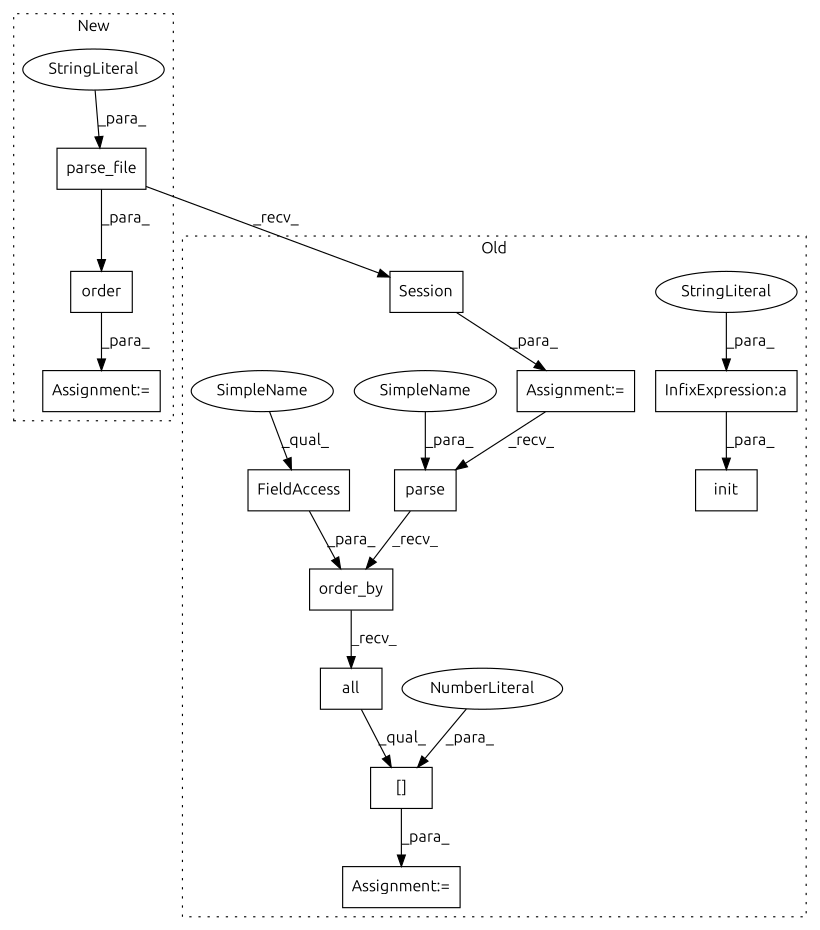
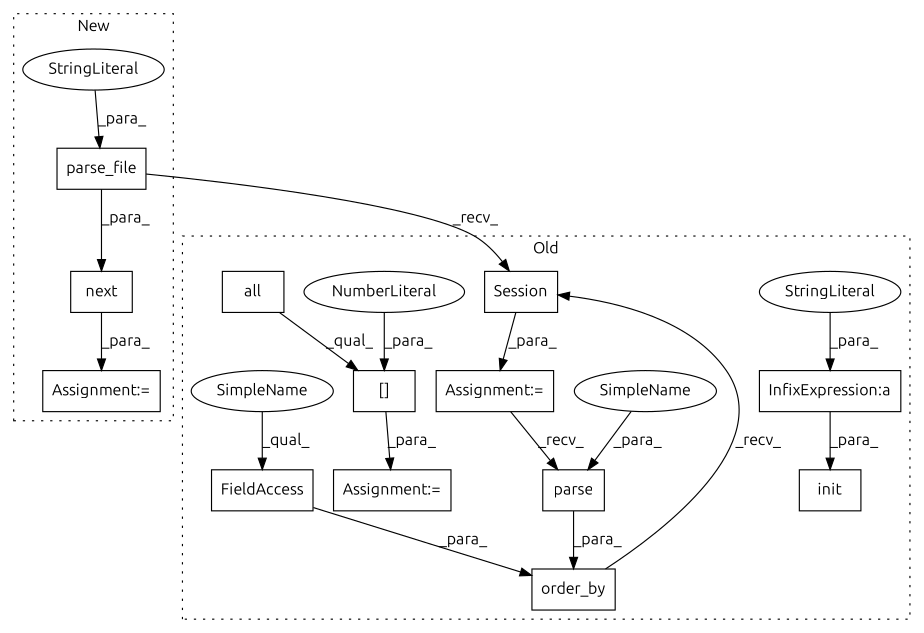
  digraph {
    fontname=Ubuntu
    node [a=32 fontname=Ubuntu l=1 s=9320 shape=box]
    edge [fontname=Ubuntu]
    n1 [l="5,1" label=init s="8895,8940"]
    n2 [a=27 l=3 label="InfixExpression:a" s=8928]
    n3 [a=45 l=28 label=StringLiteral s=8900 shape=ellipse]
    n4 [a=7 label="Assignment:=" s=9286]
    n5 [l=9 label=Session s=8942]
    n6 [l=5 label=all s=9335]
    n7 [a=2 l="54,1" label="[]" s="9287,9342"]
    n8 [a=34 label=NumberLiteral s=9341 shape=ellipse]
    n9 [l="6,1" label=parse s="9295,9309"]
    n10 [l="9,1" label=order_by s="9311,9333"]
    n11 [a=22 l=13 label=FieldAccess]
    n12 [a=7 label="Assignment:=" s=8889]
    n13 [a=42 l=8 label=SimpleName s=9301 shape=ellipse]
    n14 [a=42 l=8 label=SimpleName shape=ellipse]
    n15 [l="11,1" label=parse_file s="9250,9275"]
-   n16 [l="5,1" label=order s="9232,9276"]
+   n16 [l="5,1" label=next s="9232,9276"]
    n17 [a=45 l=4 label=StringLiteral s=9271 shape=ellipse]
    n18 [a=7 l=2 label="Assignment:=" s=9230]
    subgraph cluster_1 {
      label=Old
      style=dotted
      n1
      n2
      n3
      n4
      n5
      n6
      n7
      n8
      n9
      n10
      n11
      n12
      n13
      n14
    }
    subgraph cluster_2 {
      label=New
      style=dotted
      n15
      n16
      n17
      n18
    }
    n2 -> n1 [label=_para_]
    n3 -> n2 [label=_para_]
    n5 -> n12 [label=_para_]
    n6 -> n7 [label=_qual_]
    n7 -> n4 [label=_para_]
    n8 -> n7 [label=_para_]
-   n9 -> n10 [label=_recv_]
-   n10 -> n6 [label=_recv_]
+   n9 -> n10 [label=_para_]
+   n10 -> n5 [label=_recv_]
    n11 -> n10 [label=_para_]
    n12 -> n9 [label=_recv_]
    n13 -> n9 [label=_para_]
    n14 -> n11 [label=_qual_]
    n15 -> n5 [label=_recv_]
    n15 -> n16 [label=_para_]
    n16 -> n18 [label=_para_]
    n17 -> n15 [label=_para_]
  }
